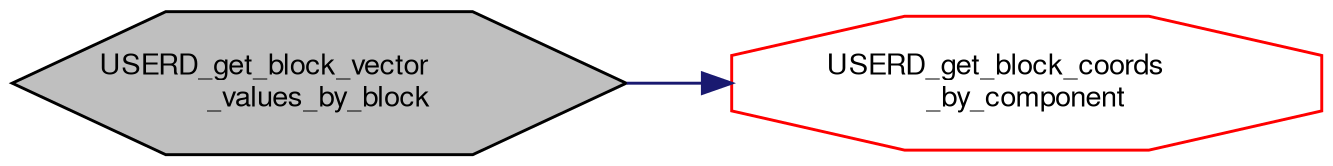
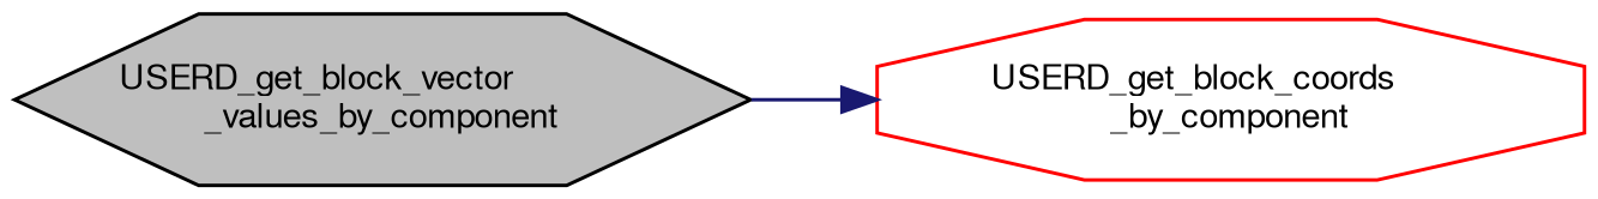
  digraph {
    rankdir=LR
    node [fontname=FreeSans fontsize=10]
-   n1 [color=black fillcolor=grey75 fontcolor=black height=0.2 label="USERD_get_block_vector\l_values_by_block" shape=hexagon style=filled width=0.4]
+   n1 [color=black fillcolor=grey75 fontcolor=black height=0.2 label="USERD_get_block_vector\l_values_by_component" shape=hexagon style=filled width=0.4]
    n2 [color=red height=0.2 label="USERD_get_block_coords\l_by_component" shape=octagon width=0.4]
    n1 -> n2 [color=midnightblue fontname=FreeSans fontsize=10 labelfontname=FreeSans labelfontsize=10 style=solid]
  }
